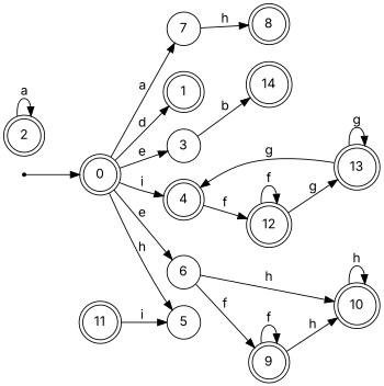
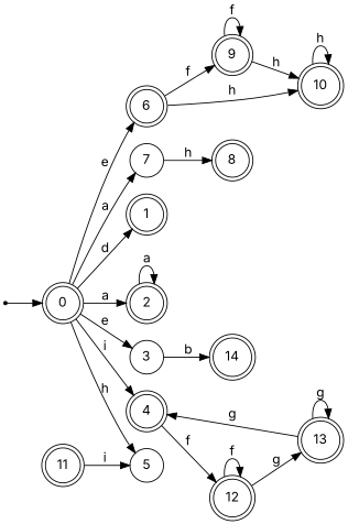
  digraph {
    fontname=Inter
    rankdir=LR
    node [fontname=Inter shape=doublecircle]
    edge [fontname=Inter]
    dummy0 [shape=point]
    0
    1
    2
    3 [shape=circle]
    4
    5 [shape=circle]
-   6 [shape=circle]
+   6
    7 [shape=circle]
    14
    12
    9
    10
    8
    13
    11
    dummy0 -> 0
    0 -> 1 [label=d]
+   0 -> 2 [label=a]
    0 -> 3 [label=e]
    0 -> 4 [label=i]
    0 -> 5 [label=h]
    0 -> 6 [label=e]
    0 -> 7 [label=a]
    2 -> 2 [label=a]
    3 -> 14 [label=b]
    4 -> 12 [label=f]
    6 -> 9 [label=f]
    6 -> 10 [label=h]
    7 -> 8 [label=h]
    12 -> 12 [label=f]
    12 -> 13 [label=g]
    9 -> 9 [label=f]
    9 -> 10 [label=h]
    10 -> 10 [label=h]
    13 -> 4 [label=g]
    13 -> 13 [label=g]
    11 -> 5 [label=i]
  }
